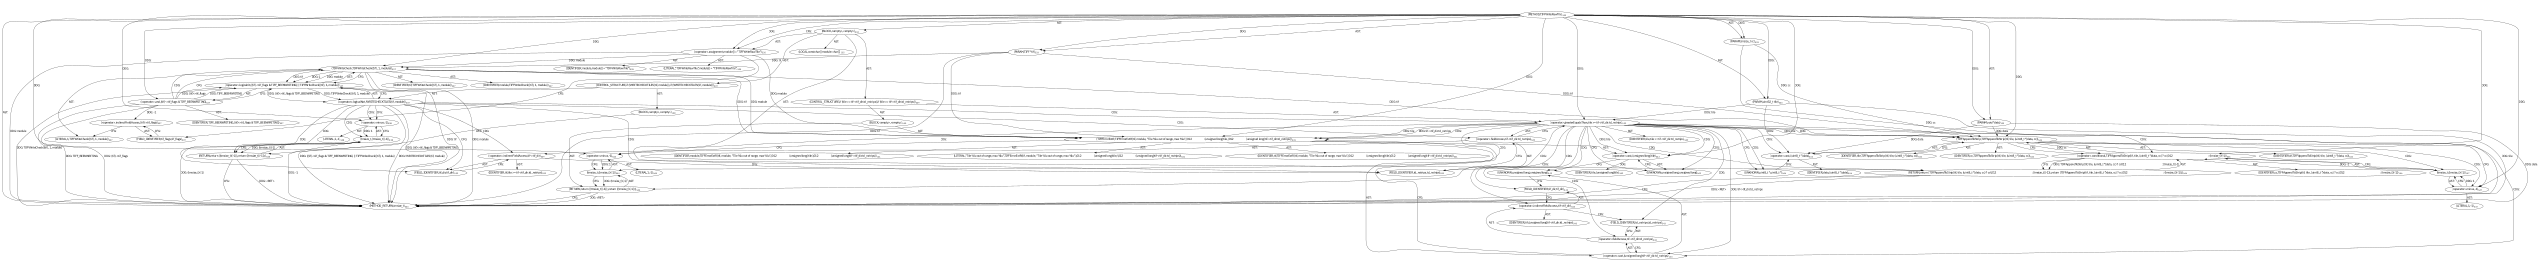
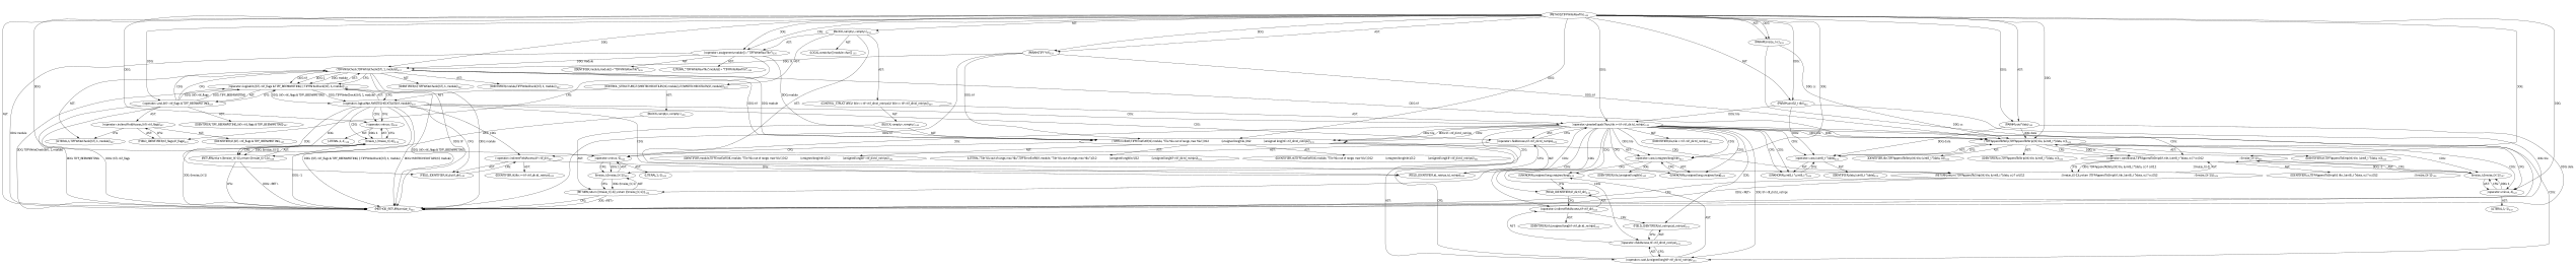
  digraph {
    fontname="IBM Plex Sans"
    node [fontname="IBM Plex Sans"]
    edge [fontname="IBM Plex Sans"]
    n1 [label=<(METHOD,TIFFWriteRawTile)<SUB>533</SUB>>]
    n2 [label=<(PARAM,TIFF *tif)<SUB>533</SUB>>]
    n3 [label=<(PARAM,uint32_t tile)<SUB>533</SUB>>]
    n4 [label=<(PARAM,void *data)<SUB>533</SUB>>]
    n5 [label=<(PARAM,tmsize_t cc)<SUB>533</SUB>>]
    n6 [label=<(BLOCK,&lt;empty&gt;,&lt;empty&gt;)<SUB>534</SUB>>]
    n7 [label=<(&lt;operator&gt;.assignment,module[] = &quot;TIFFWriteRawTile&quot;)<SUB>535</SUB>>]
    n8 [label=<(&lt;operator&gt;.and,(tif)-&gt;tif_flags &amp; TIFF_BEENWRITING)<SUB>537</SUB>>]
    n9 [label=<(TIFFWriteCheck,TIFFWriteCheck((tif), 1, module))<SUB>537</SUB>>]
    n10 [label=<(&lt;operator&gt;.minus,-1)<SUB>538</SUB>>]
    n11 [label=<(&lt;operator&gt;.greaterEqualsThan,tile &gt;= tif-&gt;tif_dir.td_nstrips)<SUB>539</SUB>>]
    n12 [label=<(TIFFErrorExtR,TIFFErrorExtR(tif, module, &quot;Tile %lu out of range, max %lu&quot;,\012                      (unsigned long)tile,\012                      (unsigned long)tif-&gt;tif_dir.td_nstrips))<SUB>541</SUB>>]
    n13 [label=<(&lt;operator&gt;.cast,(unsigned long)tile)<SUB>542</SUB>>]
    n14 [label=<(&lt;operator&gt;.minus,-1)<SUB>544</SUB>>]
    n15 [label=<(&lt;operator&gt;.conditional,TIFFAppendToStrip(tif, tile, (uint8_t *)data, cc) ? cc\012                                                              : (tmsize_t)(-1))<SUB>546</SUB>>]
    n16 [label=<(TIFFAppendToStrip,TIFFAppendToStrip(tif, tile, (uint8_t *)data, cc))<SUB>546</SUB>>]
    n17 [label=<(&lt;operator&gt;.minus,-1)<SUB>547</SUB>>]
    n18 [label=<(METHOD_RETURN,tmsize_t)<SUB>533</SUB>>]
    n19 [label=<(&lt;operator&gt;.cast,(uint8_t *)data)<SUB>546</SUB>>]
    n20 [label=<(LOCAL,constchar[] module: char[])<SUB>535</SUB>>]
    n21 [label=<(CONTROL_STRUCTURE,if (!WRITECHECKTILES(tif, module)),if (!WRITECHECKTILES(tif, module)))<SUB>537</SUB>>]
    n22 [label=<(CONTROL_STRUCTURE,if (tile &gt;= tif-&gt;tif_dir.td_nstrips),if (tile &gt;= tif-&gt;tif_dir.td_nstrips))<SUB>539</SUB>>]
    n23 [label=<(RETURN,return (TIFFAppendToStrip(tif, tile, (uint8_t *)data, cc) ? cc\012                                                              : (tmsize_t)(-1));,return (TIFFAppendToStrip(tif, tile, (uint8_t *)data, cc) ? cc\012                                                              : (tmsize_t)(-1));)<SUB>546</SUB>>]
    n24 [label=<(IDENTIFIER,module,module[] = &quot;TIFFWriteRawTile&quot;)<SUB>535</SUB>>]
    n25 [label=<(LITERAL,&quot;TIFFWriteRawTile&quot;,module[] = &quot;TIFFWriteRawTile&quot;)<SUB>535</SUB>>]
    n26 [label=<(FIELD_IDENTIFIER,tif_flags,tif_flags)<SUB>537</SUB>>]
    n27 [label=<(&lt;operator&gt;.logicalOr,((tif)-&gt;tif_flags &amp; TIFF_BEENWRITING) || TIFFWriteCheck((tif), 1, module))<SUB>537</SUB>>]
    n28 [label=<(&lt;operator&gt;.indirectFieldAccess,(tif)-&gt;tif_flags)<SUB>537</SUB>>]
    n29 [label=<(IDENTIFIER,TIFF_BEENWRITING,(tif)-&gt;tif_flags &amp; TIFF_BEENWRITING)<SUB>537</SUB>>]
    n30 [label=<(IDENTIFIER,tif,TIFFWriteCheck((tif), 1, module))<SUB>537</SUB>>]
    n31 [label=<(LITERAL,1,TIFFWriteCheck((tif), 1, module))<SUB>537</SUB>>]
    n32 [label=<(IDENTIFIER,module,TIFFWriteCheck((tif), 1, module))<SUB>537</SUB>>]
    n33 [label=<(tmsize_t,(tmsize_t)(-1))<SUB>538</SUB>>]
    n34 [label=<(LITERAL,1,-1)<SUB>538</SUB>>]
    n35 [label=<(&lt;operator&gt;.fieldAccess,tif-&gt;tif_dir.td_nstrips)<SUB>539</SUB>>]
    n36 [label=<(IDENTIFIER,tile,tile &gt;= tif-&gt;tif_dir.td_nstrips)<SUB>539</SUB>>]
    n37 [label=<(UNKNOWN,unsigned long,unsigned long)<SUB>542</SUB>>]
    n38 [label=<(&lt;operator&gt;.cast,(unsigned long)tif-&gt;tif_dir.td_nstrips)<SUB>543</SUB>>]
    n39 [label=<(UNKNOWN,unsigned long,unsigned long)<SUB>543</SUB>>]
    n40 [label=<(&lt;operator&gt;.fieldAccess,tif-&gt;tif_dir.td_nstrips)<SUB>543</SUB>>]
    n41 [label=<(&lt;operator&gt;.indirectFieldAccess,tif-&gt;tif_dir)<SUB>543</SUB>>]
    n42 [label=<(FIELD_IDENTIFIER,tif_dir,tif_dir)<SUB>543</SUB>>]
    n43 [label=<(FIELD_IDENTIFIER,td_nstrips,td_nstrips)<SUB>543</SUB>>]
    n44 [label=<(RETURN,return ((tmsize_t)(-1));,return ((tmsize_t)(-1));)<SUB>544</SUB>>]
    n45 [label=<(tmsize_t,(tmsize_t)(-1))<SUB>544</SUB>>]
    n46 [label=<(UNKNOWN,uint8_t *,uint8_t *)<SUB>546</SUB>>]
    n47 [label=<(IDENTIFIER,tif,TIFFErrorExtR(tif, module, &quot;Tile %lu out of range, max %lu&quot;,\012                      (unsigned long)tile,\012                      (unsigned long)tif-&gt;tif_dir.td_nstrips))<SUB>541</SUB>>]
    n48 [label=<(IDENTIFIER,module,TIFFErrorExtR(tif, module, &quot;Tile %lu out of range, max %lu&quot;,\012                      (unsigned long)tile,\012                      (unsigned long)tif-&gt;tif_dir.td_nstrips))<SUB>541</SUB>>]
    n49 [label=<(LITERAL,&quot;Tile %lu out of range, max %lu&quot;,TIFFErrorExtR(tif, module, &quot;Tile %lu out of range, max %lu&quot;,\012                      (unsigned long)tile,\012                      (unsigned long)tif-&gt;tif_dir.td_nstrips))<SUB>541</SUB>>]
    n50 [label=<(IDENTIFIER,tile,(unsigned long)tile)<SUB>542</SUB>>]
    n51 [label=<(LITERAL,1,-1)<SUB>544</SUB>>]
    n52 [label=<(IDENTIFIER,cc,TIFFAppendToStrip(tif, tile, (uint8_t *)data, cc) ? cc\012                                                              : (tmsize_t)(-1))<SUB>546</SUB>>]
    n53 [label=<(tmsize_t,(tmsize_t)(-1))<SUB>547</SUB>>]
    n54 [label=<(IDENTIFIER,tif,TIFFAppendToStrip(tif, tile, (uint8_t *)data, cc))<SUB>546</SUB>>]
    n55 [label=<(IDENTIFIER,tile,TIFFAppendToStrip(tif, tile, (uint8_t *)data, cc))<SUB>546</SUB>>]
    n56 [label=<(IDENTIFIER,cc,TIFFAppendToStrip(tif, tile, (uint8_t *)data, cc))<SUB>546</SUB>>]
    n57 [label=<(IDENTIFIER,data,(uint8_t *)data)<SUB>546</SUB>>]
    n58 [label=<(LITERAL,1,-1)<SUB>547</SUB>>]
    n59 [label=<(&lt;operator&gt;.logicalNot,!WRITECHECKTILES(tif, module))<SUB>537</SUB>>]
    n60 [label=<(BLOCK,&lt;empty&gt;,&lt;empty&gt;)<SUB>538</SUB>>]
    n61 [label=<(BLOCK,&lt;empty&gt;,&lt;empty&gt;)<SUB>540</SUB>>]
    n62 [label=<(RETURN,return ((tmsize_t)(-1));,return ((tmsize_t)(-1));)<SUB>538</SUB>>]
    n63 [label=<(&lt;operator&gt;.indirectFieldAccess,tif-&gt;tif_dir)<SUB>539</SUB>>]
    n64 [label=<(FIELD_IDENTIFIER,tif_dir,tif_dir)<SUB>539</SUB>>]
    n65 [label=<(FIELD_IDENTIFIER,td_nstrips,td_nstrips)<SUB>539</SUB>>]
    n66 [label=<(IDENTIFIER,tif,tile &gt;= tif-&gt;tif_dir.td_nstrips)<SUB>539</SUB>>]
+   n67 [label=<(IDENTIFIER,tif,(tif)-&gt;tif_flags &amp; TIFF_BEENWRITING)<SUB>537</SUB>>]
    n68 [label=<(IDENTIFIER,tif,(unsigned long)tif-&gt;tif_dir.td_nstrips)<SUB>543</SUB>>]
    n1 -> n2 [label="AST: "]
    n1 -> n2 [label="DDG: "]
    n1 -> n3 [label="AST: "]
    n1 -> n3 [label="DDG: "]
    n1 -> n4 [label="AST: "]
    n1 -> n4 [label="DDG: "]
    n1 -> n5 [label="AST: "]
    n1 -> n5 [label="DDG: "]
    n1 -> n6 [label="AST: "]
    n1 -> n7 [label="CFG: "]
    n1 -> n7 [label="DDG: "]
    n1 -> n8 [label="DDG: "]
    n1 -> n9 [label="DDG: "]
    n1 -> n10 [label="DDG: "]
    n1 -> n11 [label="DDG: "]
    n1 -> n12 [label="DDG: "]
    n1 -> n13 [label="DDG: "]
    n1 -> n14 [label="DDG: "]
    n1 -> n15 [label="DDG: "]
    n1 -> n16 [label="DDG: "]
    n1 -> n17 [label="DDG: "]
    n1 -> n18 [label="AST: "]
    n2 -> n9 [label="DDG: tif"]
    n2 -> n12 [label="DDG: tif"]
    n2 -> n16 [label="DDG: tif"]
    n2 -> n18 [label="DDG: tif"]
    n3 -> n11 [label="DDG: tile"]
    n3 -> n18 [label="DDG: tile"]
    n3 -> n19 [label="DDG: "]
    n4 -> n16 [label="DDG: data"]
    n4 -> n18 [label="DDG: data"]
    n4 -> n19 [label="DDG: data"]
    n5 -> n16 [label="DDG: cc"]
    n5 -> n18 [label="DDG: cc"]
    n6 -> n7 [label="AST: "]
    n6 -> n20 [label="AST: "]
    n6 -> n21 [label="AST: "]
    n6 -> n22 [label="AST: "]
    n6 -> n23 [label="AST: "]
    n7 -> n9 [label="DDG: module"]
    n7 -> n12 [label="DDG: module"]
    n7 -> n18 [label="DDG: module"]
    n7 -> n24 [label="AST: "]
    n7 -> n25 [label="AST: "]
    n7 -> n26 [label="CFG: "]
    n8 -> n9 [label="CFG: "]
    n8 -> n9 [label="CDG: "]
    n8 -> n18 [label="DDG: (tif)-&gt;tif_flags"]
    n8 -> n18 [label="DDG: TIFF_BEENWRITING"]
    n8 -> n27 [label="CFG: "]
    n8 -> n27 [label="DDG: (tif)-&gt;tif_flags"]
    n8 -> n27 [label="DDG: TIFF_BEENWRITING"]
-   n8 -> n28 [label="DDG: -1"]
+   n8 -> n28 [label="AST: "]
    n8 -> n29 [label="AST: "]
    n9 -> n12 [label="DDG: tif"]
    n9 -> n12 [label="DDG: module"]
    n9 -> n16 [label="DDG: tif"]
    n9 -> n18 [label="DDG: tif"]
    n9 -> n18 [label="DDG: module"]
    n9 -> n27 [label="CFG: "]
    n9 -> n27 [label="DDG: tif"]
    n9 -> n27 [label="DDG: 1"]
    n9 -> n27 [label="DDG: module"]
    n9 -> n30 [label="AST: "]
    n9 -> n31 [label="AST: "]
    n9 -> n32 [label="AST: "]
    n10 -> n33 [label="CFG: "]
    n10 -> n33 [label="DDG: 1"]
    n10 -> n34 [label="AST: "]
    n11 -> n12 [label="DDG: tile"]
    n11 -> n12 [label="DDG: tif-&gt;tif_dir.td_nstrips"]
    n11 -> n12 [label="CDG: "]
    n11 -> n13 [label="DDG: tile"]
    n11 -> n13 [label="CDG: "]
    n11 -> n14 [label="CDG: "]
    n11 -> n15 [label="CDG: "]
    n11 -> n16 [label="DDG: tile"]
    n11 -> n16 [label="CDG: "]
    n11 -> n19 [label="CDG: "]
    n11 -> n23 [label="CDG: "]
    n11 -> n35 [label="AST: "]
    n11 -> n36 [label="AST: "]
    n11 -> n37 [label="CFG: "]
    n11 -> n37 [label="CDG: "]
    n11 -> n38 [label="DDG: tif-&gt;tif_dir.td_nstrips"]
    n11 -> n38 [label="CDG: "]
    n11 -> n39 [label="CDG: "]
    n11 -> n40 [label="CDG: "]
    n11 -> n41 [label="CDG: "]
    n11 -> n42 [label="CDG: "]
    n11 -> n43 [label="CDG: "]
    n11 -> n44 [label="CDG: "]
    n11 -> n45 [label="CDG: "]
    n11 -> n46 [label="CFG: "]
    n11 -> n46 [label="CDG: "]
    n12 -> n13 [label="AST: "]
    n12 -> n14 [label="CFG: "]
    n12 -> n38 [label="AST: "]
    n12 -> n47 [label="AST: "]
    n12 -> n48 [label="AST: "]
    n12 -> n49 [label="AST: "]
    n13 -> n37 [label="AST: "]
    n13 -> n39 [label="CFG: "]
    n13 -> n50 [label="DDG: "]
    n14 -> n45 [label="CFG: "]
    n14 -> n45 [label="DDG: 1"]
    n14 -> n51 [label="AST: "]
    n15 -> n16 [label="AST: "]
    n15 -> n23 [label="CFG: "]
    n15 -> n23 [label="DDG: TIFFAppendToStrip(tif, tile, (uint8_t *)data, cc) ? cc\012                                                              : (tmsize_t)(-1)"]
    n15 -> n52 [label="AST: "]
    n15 -> n53 [label="AST: "]
    n16 -> n15 [label="CFG: "]
    n16 -> n15 [label="DDG: cc"]
    n16 -> n17 [label="CFG: "]
    n16 -> n17 [label="CDG: "]
    n16 -> n19 [label="AST: "]
    n16 -> n53 [label="CDG: "]
    n16 -> n54 [label="AST: "]
    n16 -> n55 [label="AST: "]
    n16 -> n56 [label="AST: "]
    n17 -> n53 [label="CFG: "]
    n17 -> n53 [label="DDG: 1"]
    n17 -> n58 [label="AST: "]
    n19 -> n16 [label="CFG: "]
+   n19 -> n46 [label="AST: "]
    n19 -> n57 [label="AST: "]
    n21 -> n59 [label="AST: "]
    n21 -> n60 [label="AST: "]
    n22 -> n11 [label="AST: "]
    n22 -> n61 [label="AST: "]
    n23 -> n15 [label="AST: "]
    n23 -> n18 [label="CFG: "]
    n23 -> n18 [label="DDG: &lt;RET&gt;"]
    n26 -> n28 [label="CFG: "]
    n27 -> n8 [label="AST: "]
    n27 -> n9 [label="AST: "]
    n27 -> n18 [label="DDG: (tif)-&gt;tif_flags &amp; TIFF_BEENWRITING"]
    n27 -> n18 [label="DDG: TIFFWriteCheck((tif), 1, module)"]
    n27 -> n59 [label="CFG: "]
    n27 -> n59 [label="DDG: (tif)-&gt;tif_flags &amp; TIFF_BEENWRITING"]
    n27 -> n59 [label="DDG: TIFFWriteCheck((tif), 1, module)"]
    n28 -> n26 [label="AST: "]
    n28 -> n31 [label="CFG: "]
+   n28 -> n67 [label="AST: "]
    n33 -> n10 [label="AST: "]
    n33 -> n18 [label="DDG: -1"]
    n33 -> n18 [label="DDG: (tmsize_t)(-1)"]
    n33 -> n62 [label="CFG: "]
    n33 -> n62 [label="DDG: (tmsize_t)(-1)"]
    n35 -> n11 [label="CFG: "]
    n35 -> n63 [label="AST: "]
    n35 -> n65 [label="AST: "]
    n37 -> n13 [label="CFG: "]
    n38 -> n12 [label="CFG: "]
    n38 -> n39 [label="AST: "]
    n38 -> n40 [label="AST: "]
    n39 -> n42 [label="CFG: "]
    n40 -> n38 [label="CFG: "]
    n40 -> n41 [label="AST: "]
    n40 -> n43 [label="AST: "]
    n41 -> n42 [label="AST: "]
    n41 -> n43 [label="CFG: "]
    n41 -> n68 [label="AST: "]
    n42 -> n41 [label="CFG: "]
    n43 -> n40 [label="CFG: "]
    n44 -> n18 [label="CFG: "]
    n44 -> n18 [label="DDG: &lt;RET&gt;"]
    n44 -> n45 [label="AST: "]
    n45 -> n14 [label="AST: "]
    n45 -> n44 [label="CFG: "]
    n45 -> n44 [label="DDG: (tmsize_t)(-1)"]
    n46 -> n19 [label="CFG: "]
    n53 -> n15 [label="CFG: "]
    n53 -> n15 [label="DDG: -1"]
    n53 -> n17 [label="AST: "]
    n59 -> n10 [label="CFG: "]
    n59 -> n10 [label="CDG: "]
    n59 -> n11 [label="CDG: "]
    n59 -> n18 [label="DDG: ((tif)-&gt;tif_flags &amp; TIFF_BEENWRITING) || TIFFWriteCheck((tif), 1, module)"]
    n59 -> n18 [label="DDG: !WRITECHECKTILES(tif, module)"]
    n59 -> n27 [label="AST: "]
    n59 -> n33 [label="CDG: "]
    n59 -> n35 [label="CDG: "]
    n59 -> n62 [label="CDG: "]
    n59 -> n63 [label="CDG: "]
    n59 -> n64 [label="CFG: "]
    n59 -> n64 [label="CDG: "]
    n59 -> n65 [label="CDG: "]
    n60 -> n62 [label="AST: "]
    n61 -> n12 [label="AST: "]
    n61 -> n44 [label="AST: "]
    n62 -> n18 [label="CFG: "]
    n62 -> n18 [label="DDG: &lt;RET&gt;"]
    n62 -> n33 [label="AST: "]
    n63 -> n64 [label="AST: "]
    n63 -> n65 [label="CFG: "]
    n63 -> n66 [label="AST: "]
    n64 -> n63 [label="CFG: "]
    n65 -> n35 [label="CFG: "]
  }
